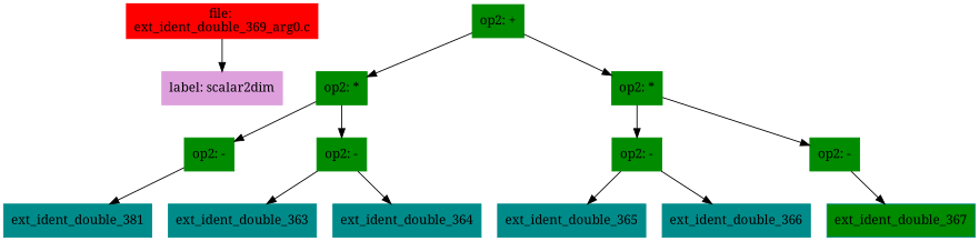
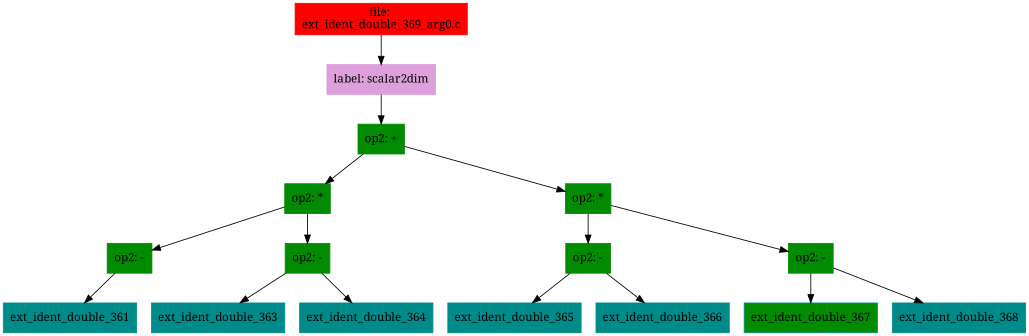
  digraph {
    fontname="Noto Serif"
    node [color=green4 fontname="Noto Serif" shape=box style=filled]
    edge [fontname="Noto Serif"]
    n1 [color=red label="file: \next_ident_double_369_arg0.c"]
    n2 [color=plum label="label: scalar2dim"]
    n3 [label="op2: +"]
    n4 [label="op2: *"]
    n5 [label="op2: *"]
    n6 [label="op2: -"]
    n7 [label="op2: -"]
    n8 [label="op2: -"]
    n9 [label="op2: -"]
-   n10 [color=cyan4 label=ext_ident_double_381]
+   n10 [color=cyan4 label=ext_ident_double_361]
    n11 [color=cyan4 label=ext_ident_double_363]
    n12 [color=cyan4 label=ext_ident_double_364]
    n13 [color=cyan4 label=ext_ident_double_365]
    n14 [color=cyan4 label=ext_ident_double_366]
    n15 [color=cyan4 fillcolor=green4 label=ext_ident_double_367]
+   n16 [color=cyan4 label=ext_ident_double_368]
    n1 -> n2
+   n2 -> n3
    n3 -> n4
    n3 -> n5
    n4 -> n6
    n4 -> n7
    n5 -> n8
    n5 -> n9
    n6 -> n10
    n7 -> n11
    n7 -> n12
    n8 -> n13
    n8 -> n14
    n9 -> n15
+   n9 -> n16
  }
